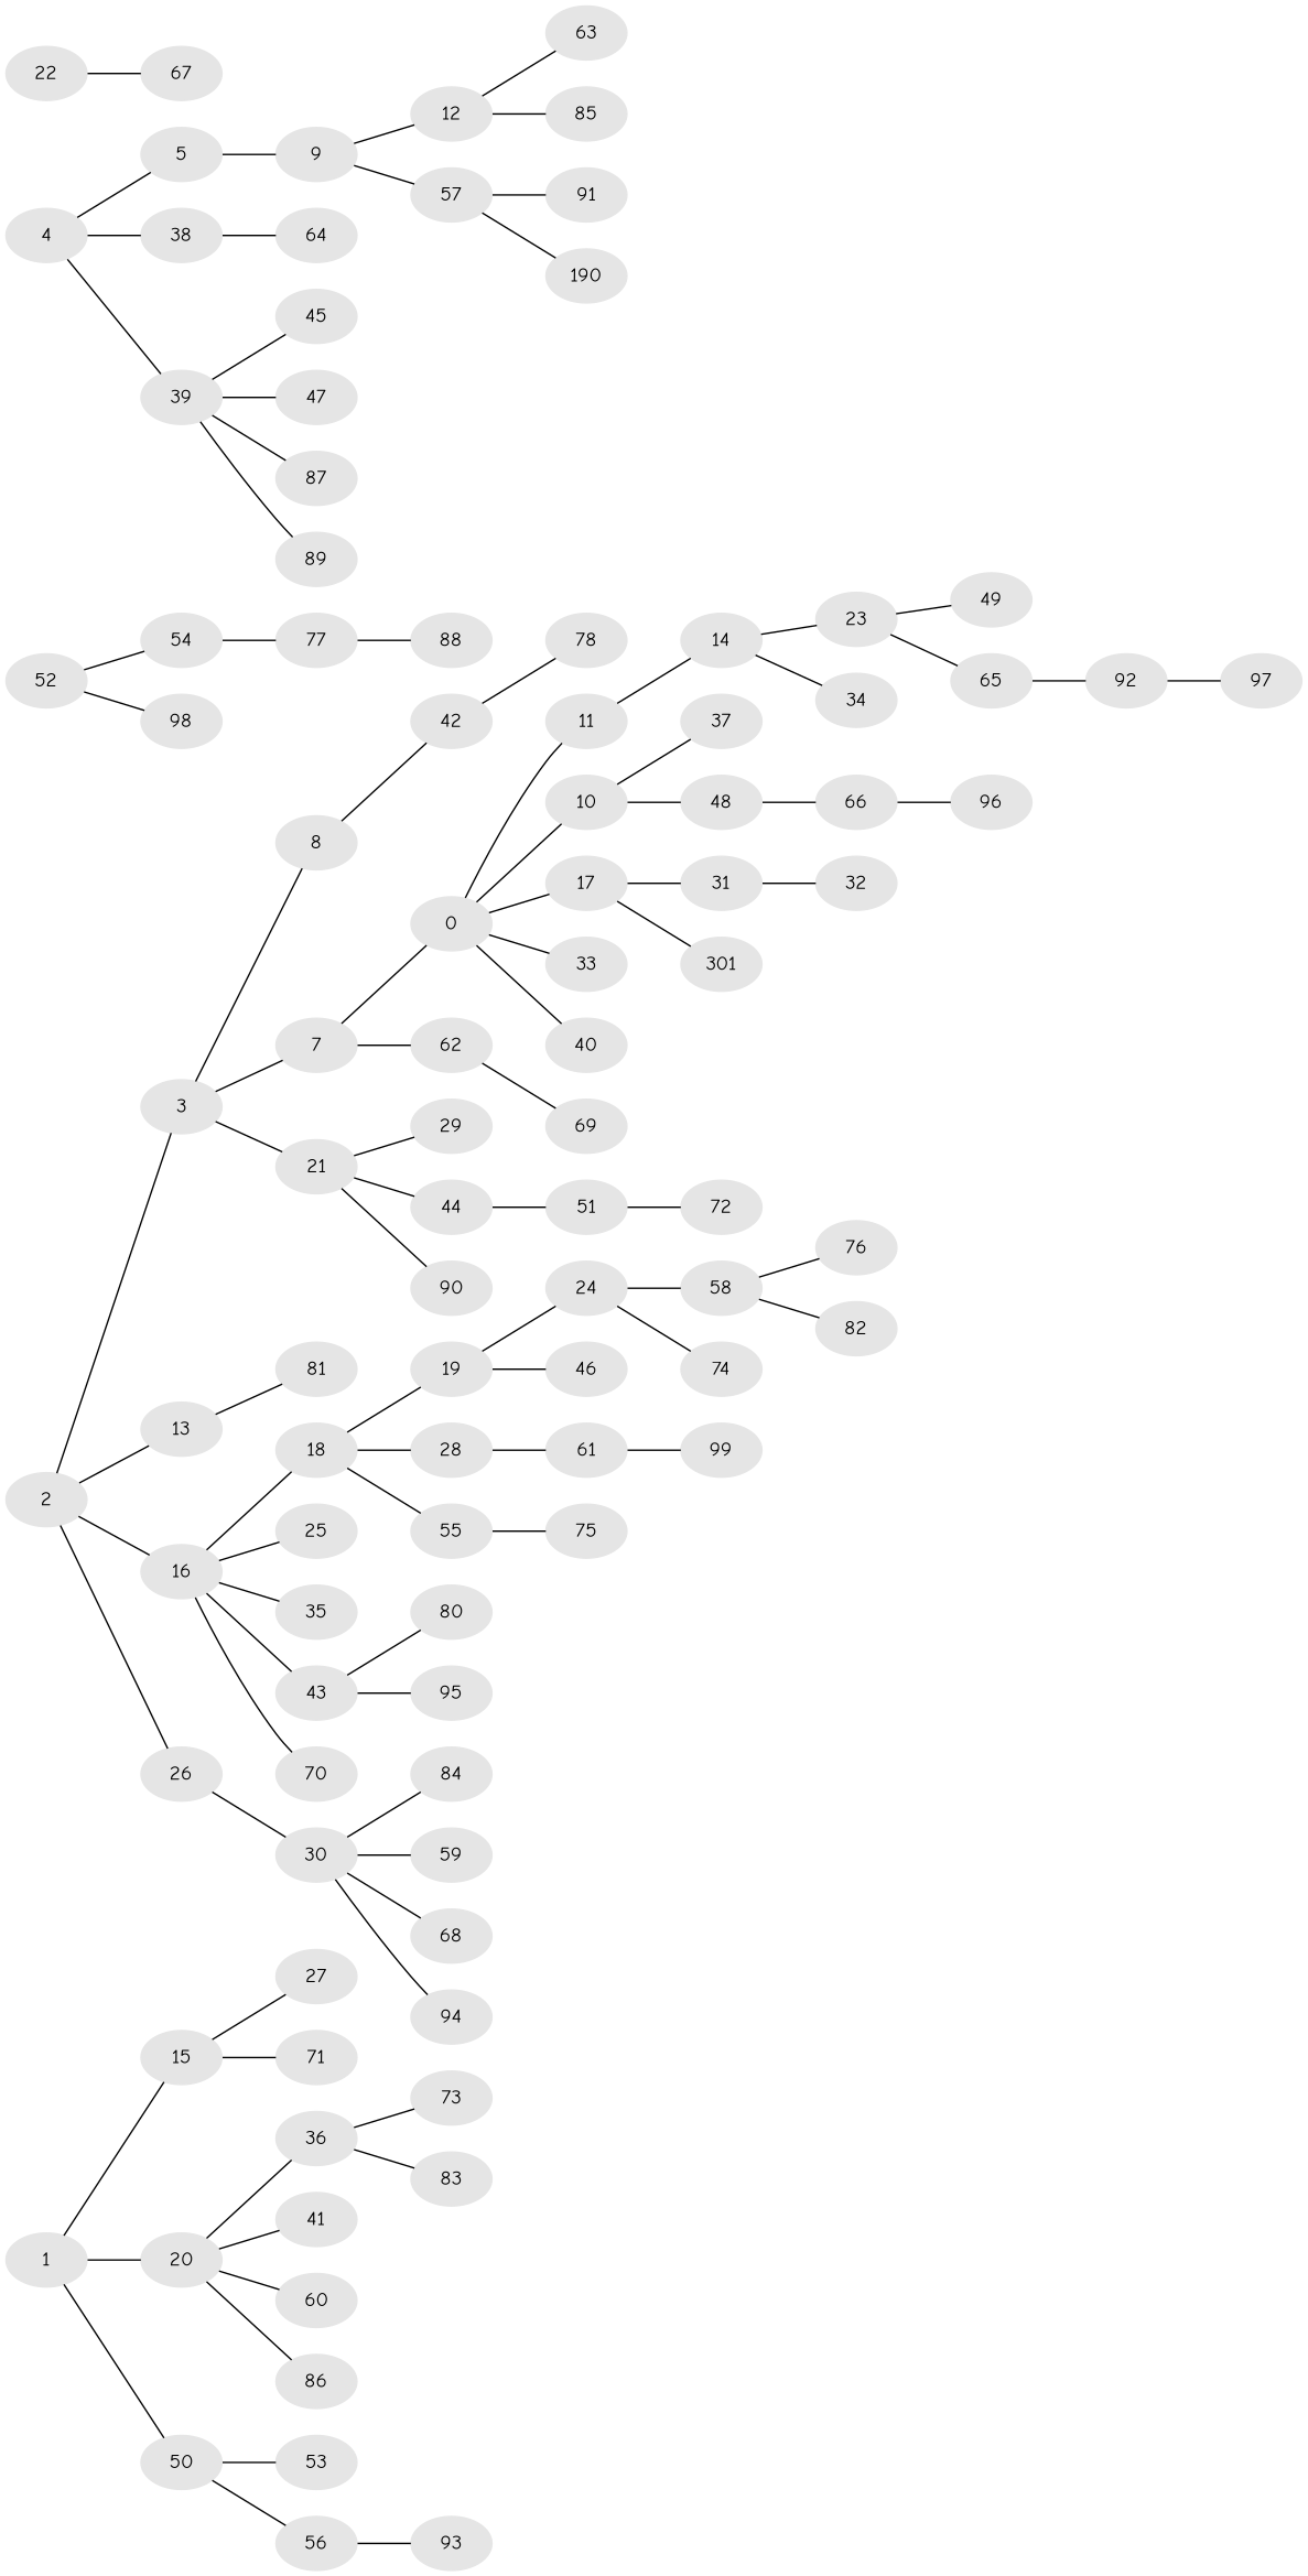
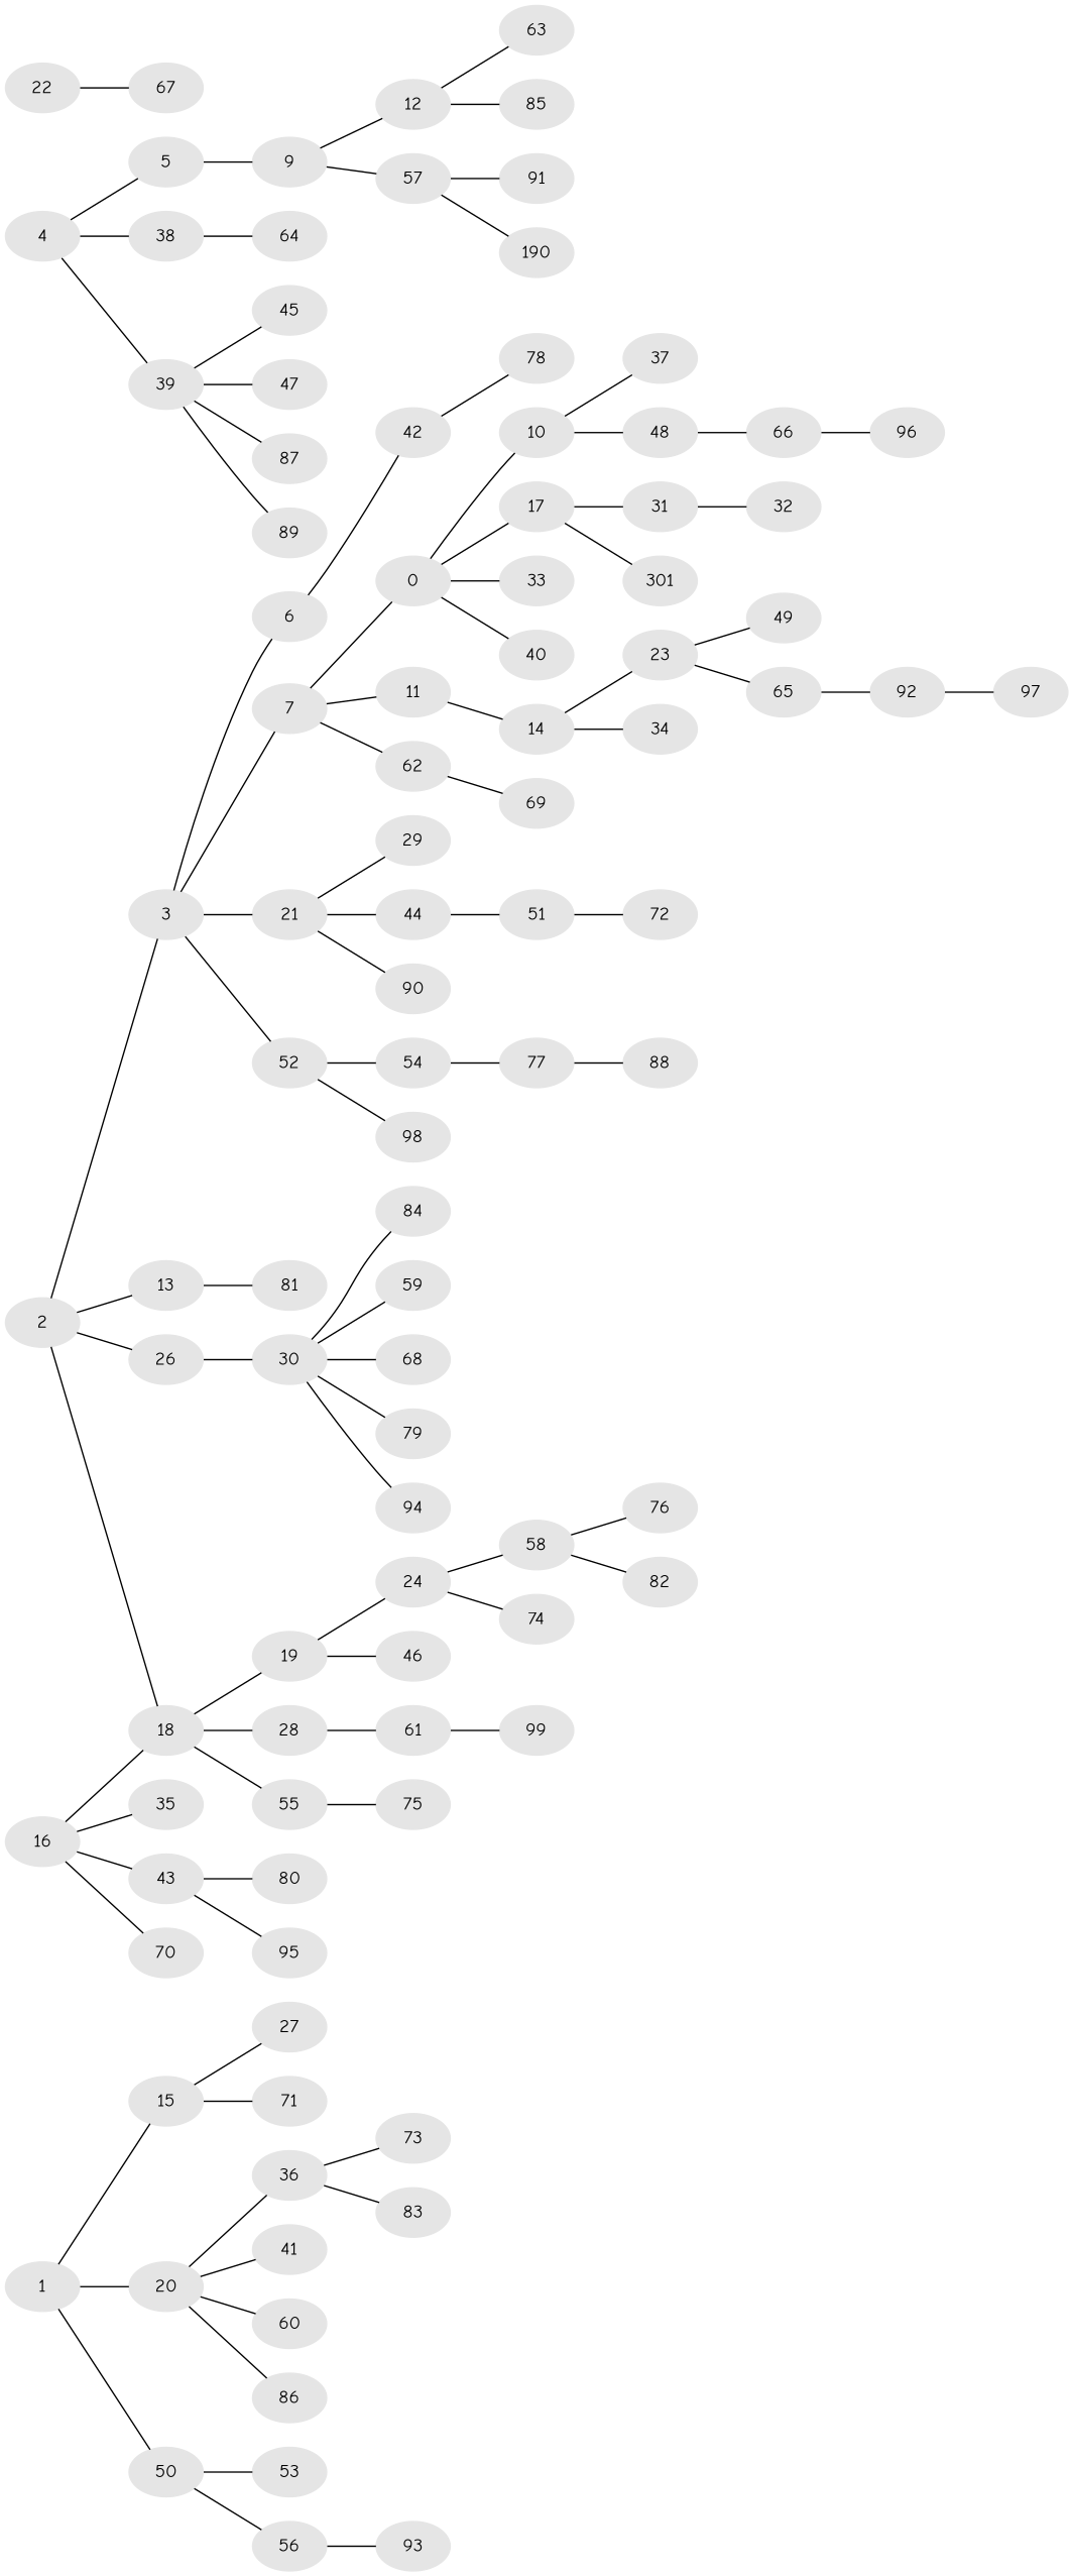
  graph {
    fontname="Comic Neue"
    rankdir=LR
    node [color=gray90 fontname="Comic Neue" style=filled]
    edge [fontname="Comic Neue"]
    1
    15
    20
    50
    2
    3
    13
    16
    26
    27
    71
    36
    41
    60
    86
    53
    56
-   6 [label=8]
+   6
    7
    21
    52
    4
    5
    38
    39
    81
    18
-   25
    35
    43
    70
    30
    42
    n34 [label=0]
    11
    62
    29
    44
    90
    54
    98
    9
    64
    45
    47
    87
    89
    12
    57
    78
    10
    17
    33
    40
    14
    69
    37
    48
    31
    n60 [label=301]
    63
    85
    91
    n64 [label=190]
    66
    23
    34
    49
    65
    19
    28
    55
    22
    67
    80
    95
    32
    24
    46
    61
    75
    58
    74
    73
    83
    51
    92
    76
    82
    84
    59
    68
+   79
    94
    99
    72
    96
    93
    77
    88
    97
    1 -- 15
    1 -- 20
    1 -- 50
    15 -- 27
    15 -- 71
    20 -- 36
    20 -- 41
    20 -- 60
    20 -- 86
    50 -- 53
    50 -- 56
    2 -- 3
    2 -- 13
-   2 -- 16
+   2 -- 18
    2 -- 26
    3 -- 6
    3 -- 7
    3 -- 21
+   3 -- 52
    13 -- 81
    16 -- 18
-   16 -- 25
    16 -- 35
    16 -- 43
    16 -- 70
    26 -- 30
    36 -- 73
    36 -- 83
    56 -- 93
    6 -- 42
    7 -- n34
-   n34 -- 11
+   7 -- 11
    7 -- 62
    21 -- 29
    21 -- 44
    21 -- 90
    52 -- 54
    52 -- 98
    4 -- 5
    4 -- 38
    4 -- 39
    5 -- 9
    38 -- 64
    39 -- 45
    39 -- 47
    39 -- 87
    39 -- 89
    18 -- 19
    18 -- 28
    18 -- 55
    43 -- 80
    43 -- 95
    30 -- 84
    30 -- 59
    30 -- 68
+   30 -- 79
    30 -- 94
    42 -- 78
    n34 -- 10
    n34 -- 17
    n34 -- 33
    n34 -- 40
    11 -- 14
    62 -- 69
    44 -- 51
    54 -- 77
    9 -- 12
    9 -- 57
    12 -- 63
    12 -- 85
    57 -- 91
    57 -- n64
    10 -- 37
    10 -- 48
    17 -- 31
    17 -- n60
    14 -- 23
    14 -- 34
    48 -- 66
    31 -- 32
    66 -- 96
    23 -- 49
    23 -- 65
    65 -- 92
    19 -- 24
    19 -- 46
    28 -- 61
    55 -- 75
    22 -- 67
    24 -- 58
    24 -- 74
    61 -- 99
    58 -- 76
    58 -- 82
    51 -- 72
    92 -- 97
    77 -- 88
  }
